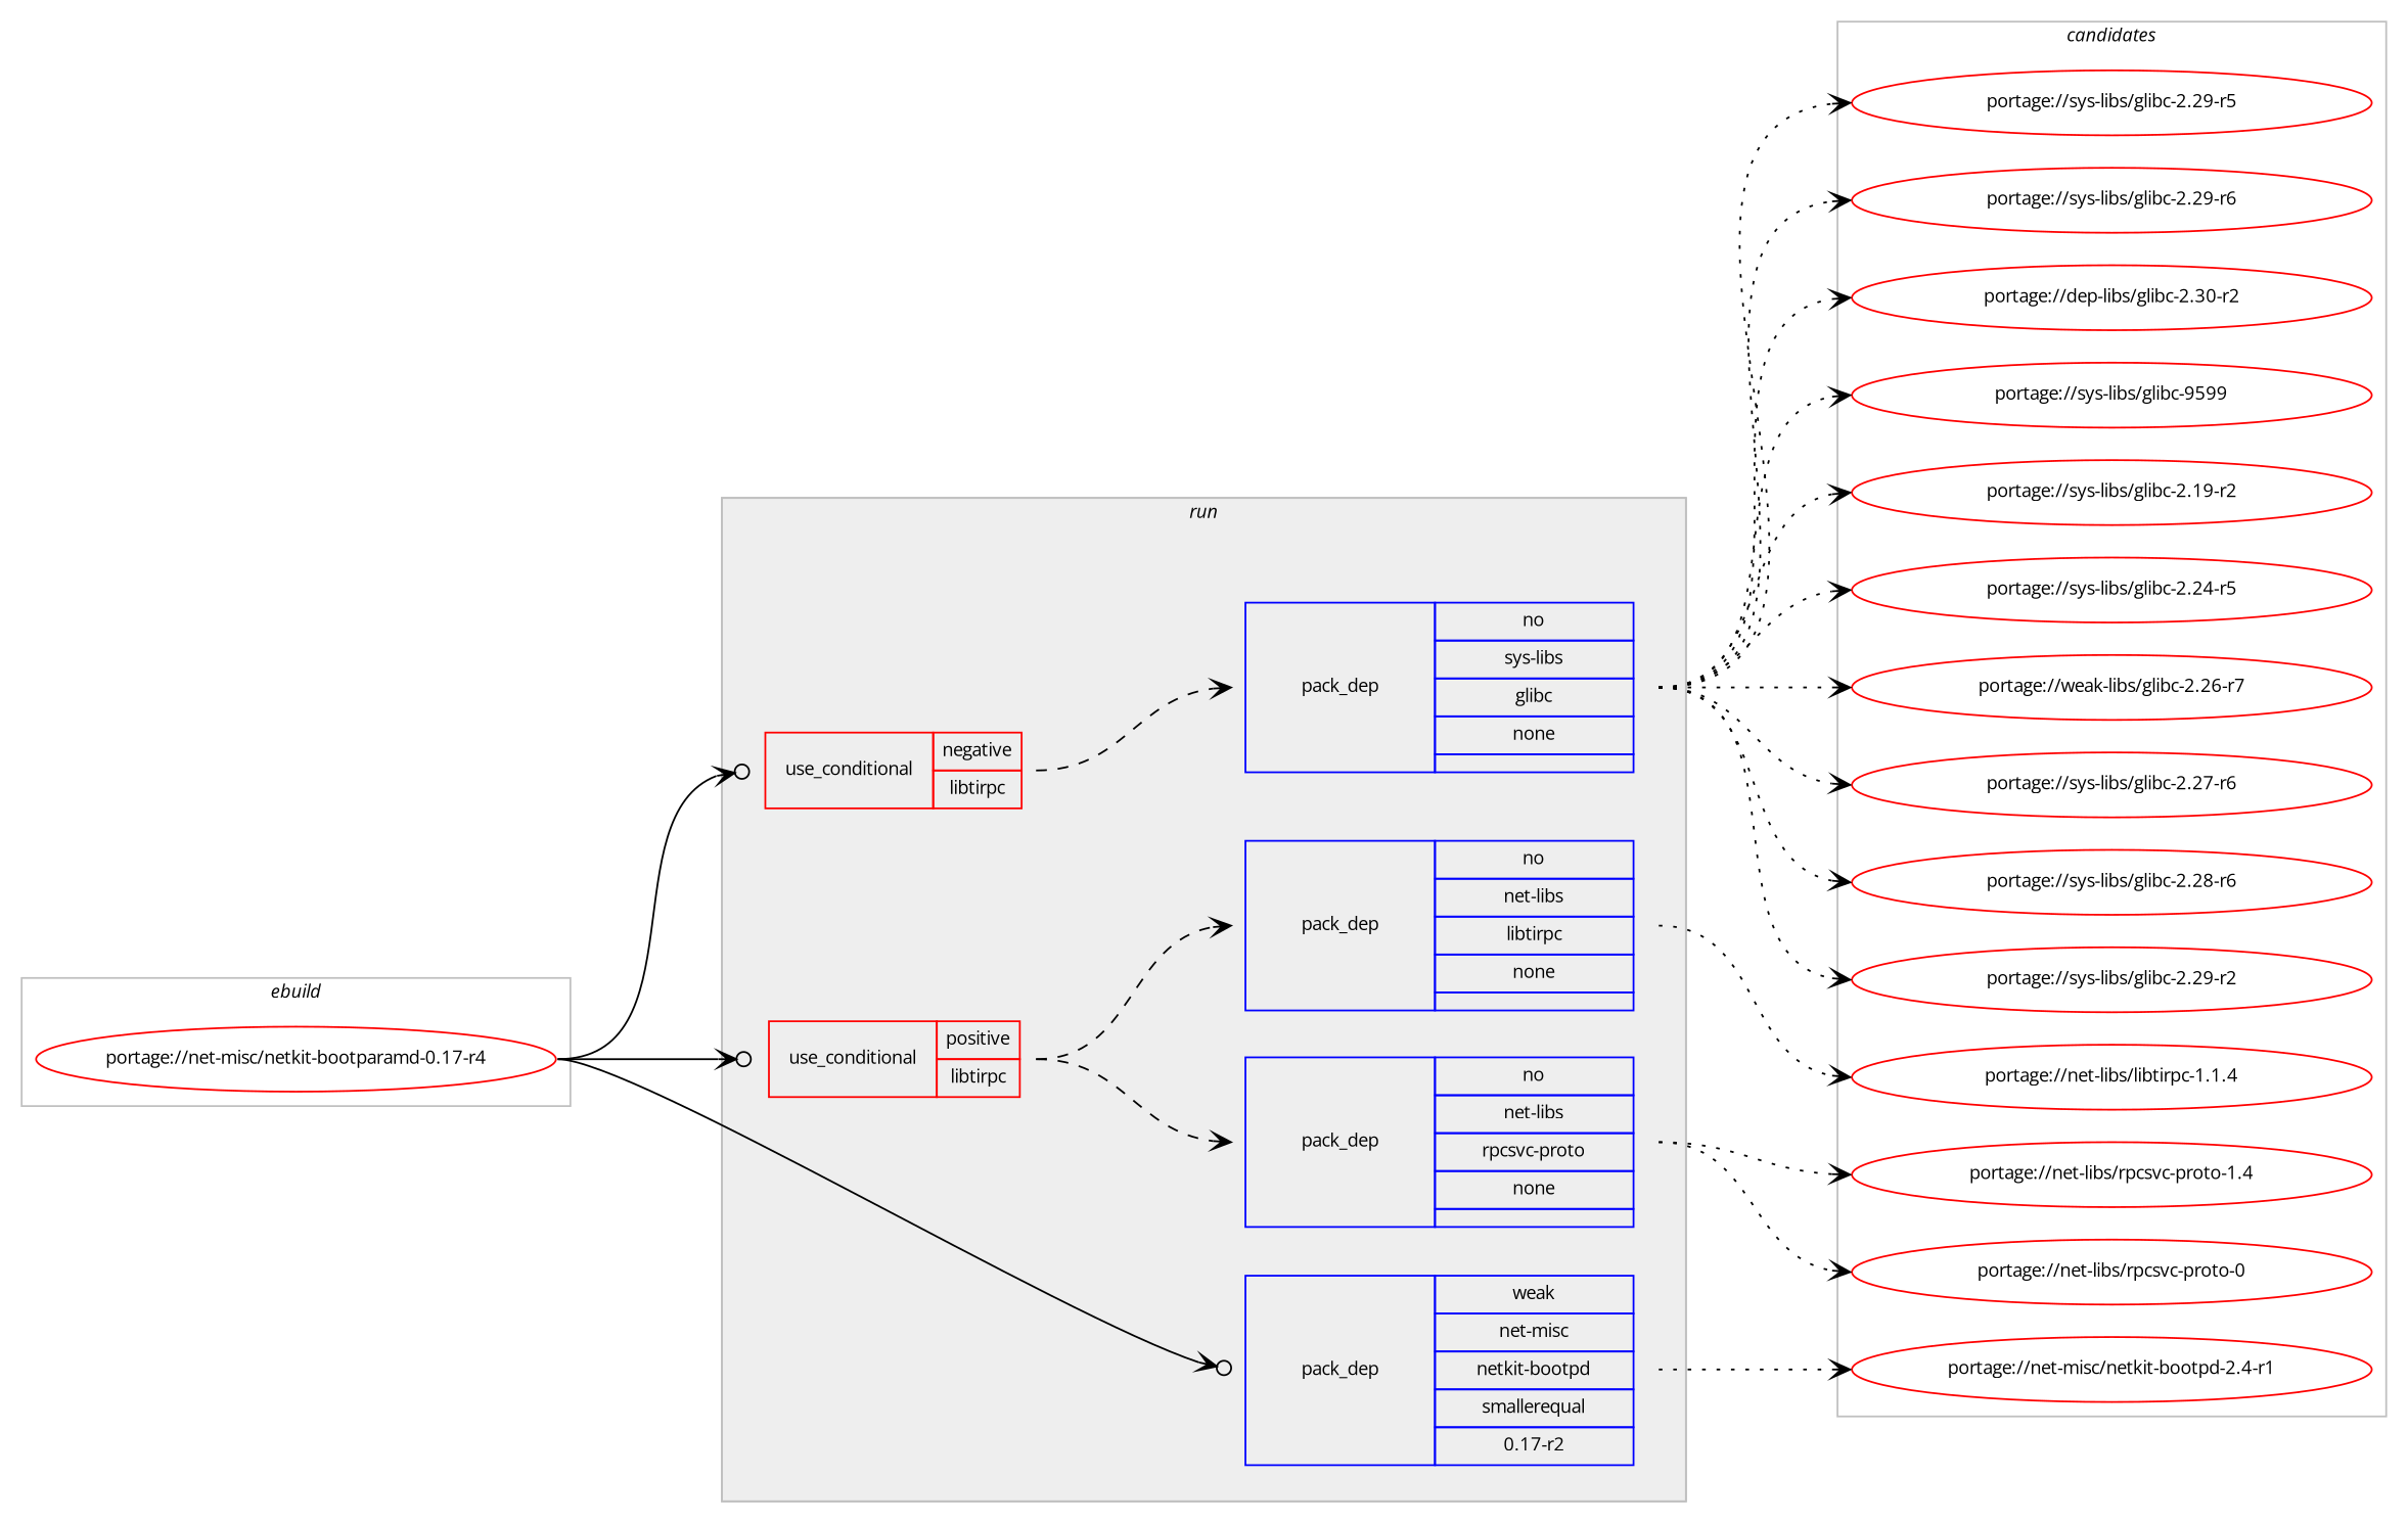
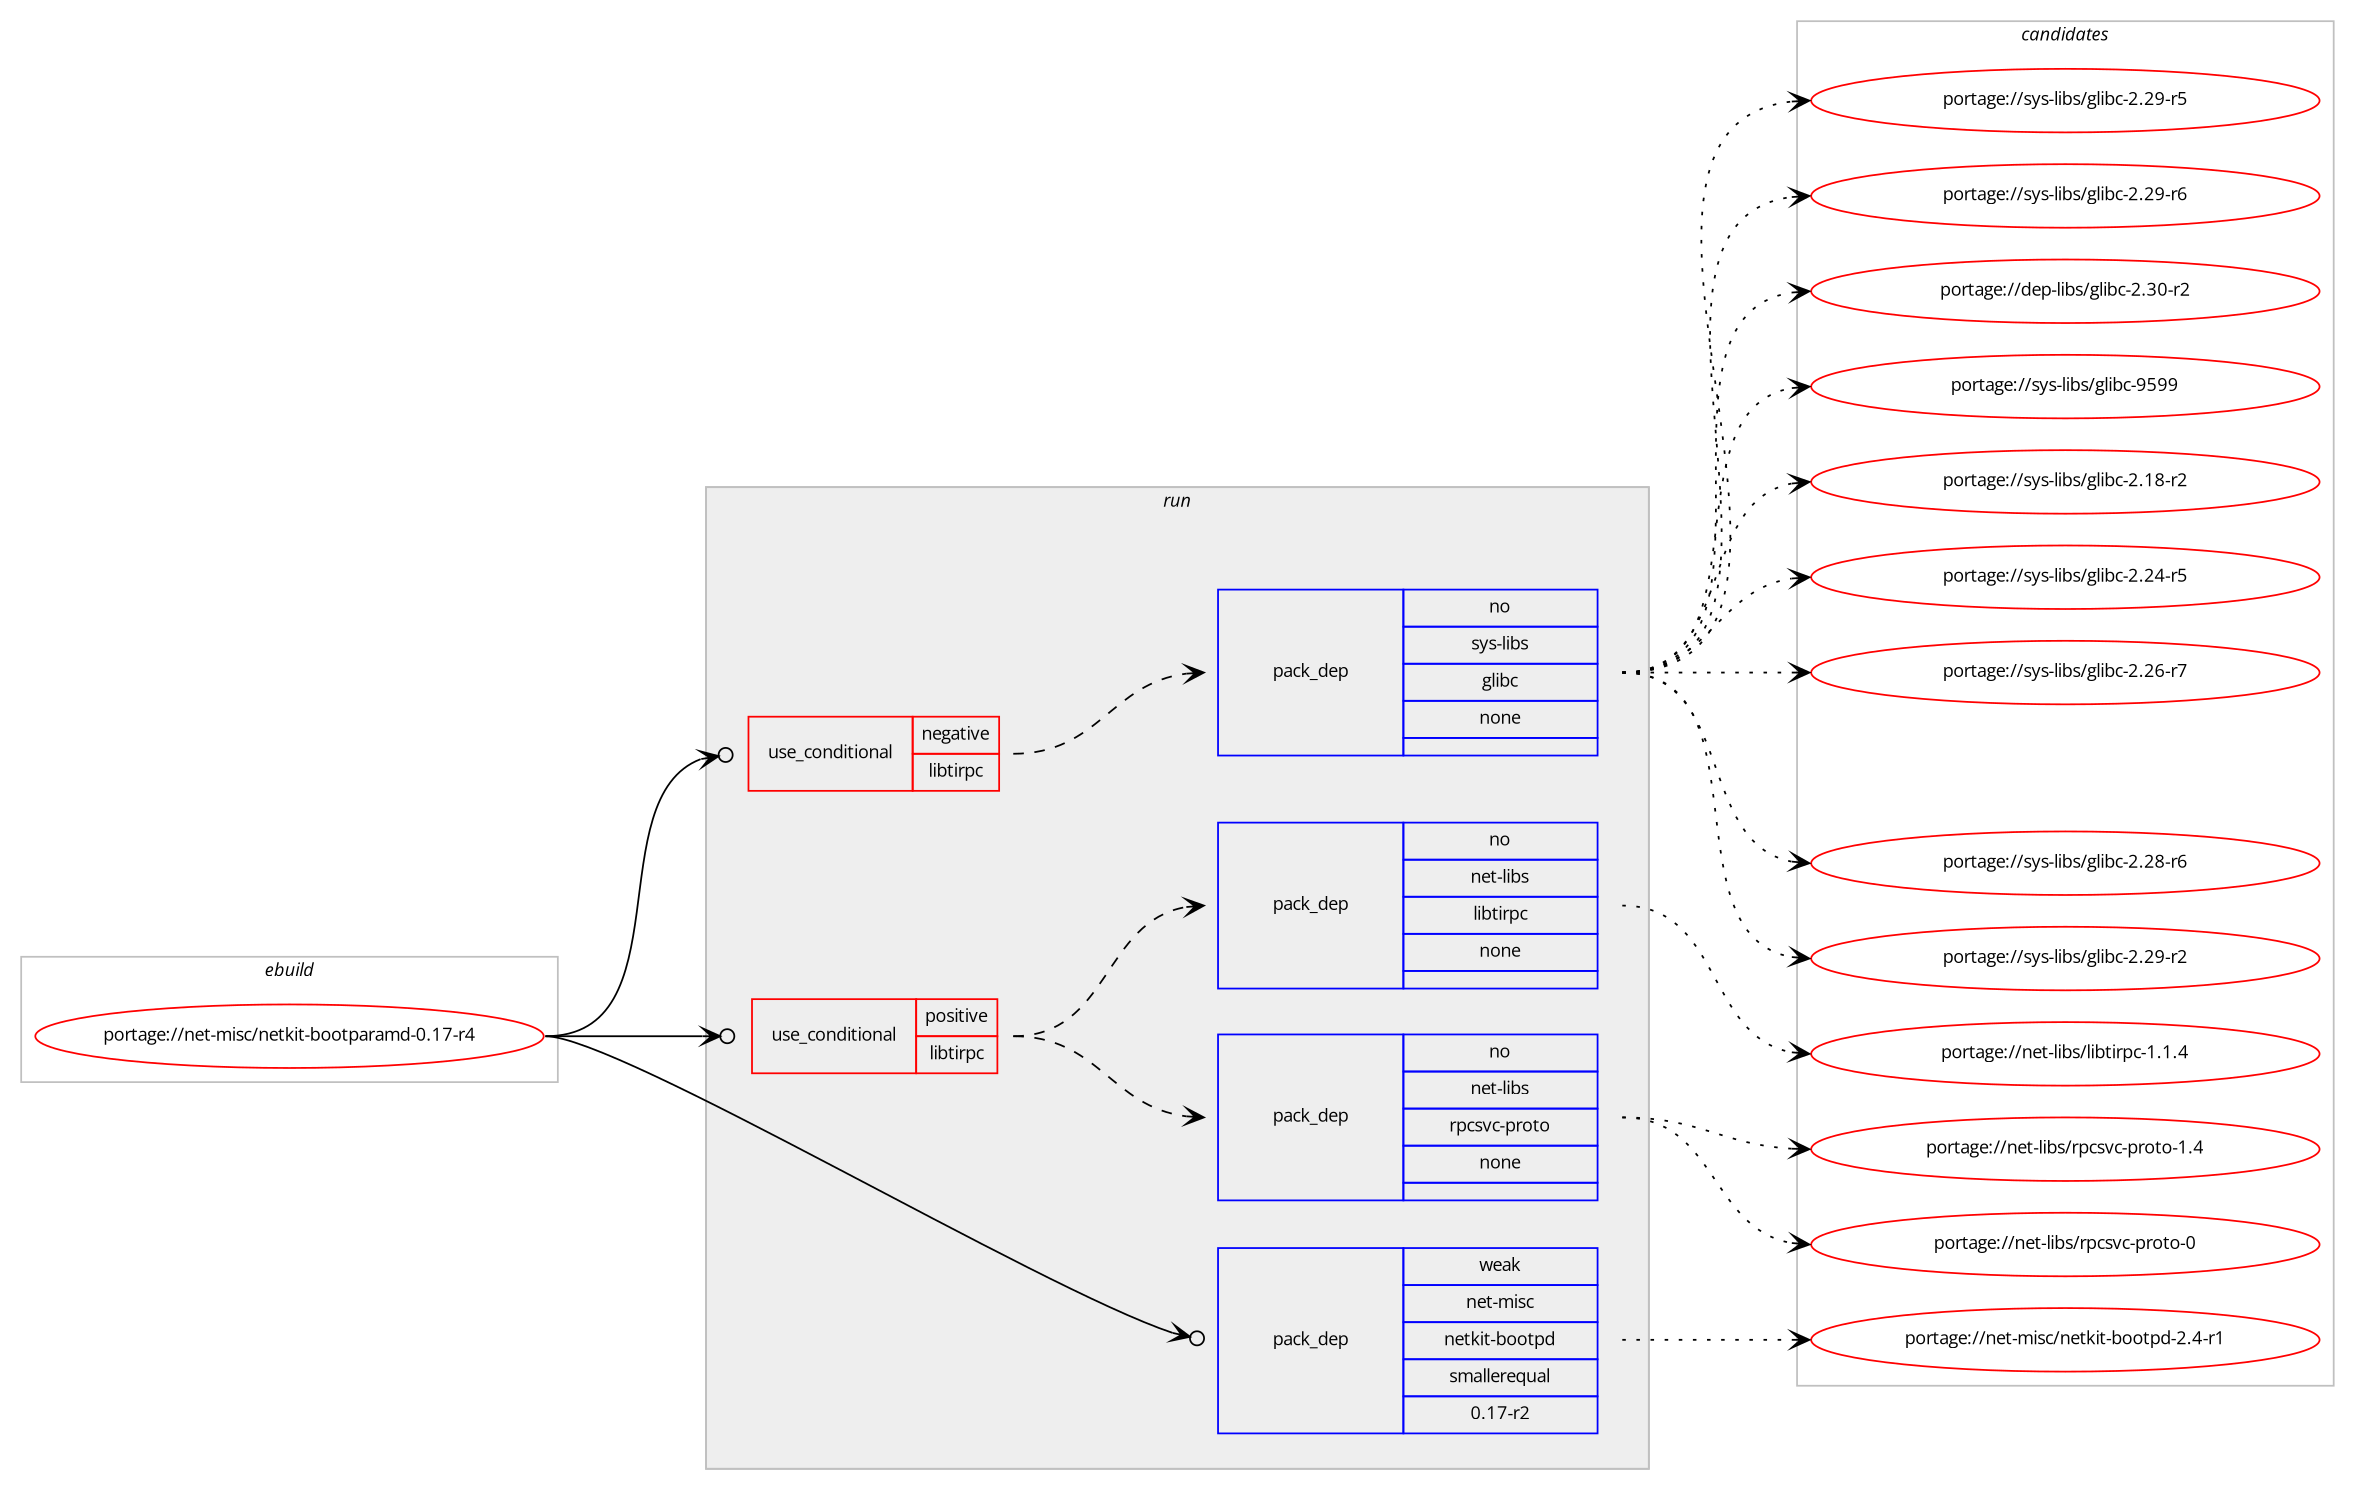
  digraph {
    compound=true
    concentrate=true
    fontname="Open Sans"
    fontsize=10
    newrank=true
    rankdir=LR
    ranksep=1.5
    node [color=red fontname="Open Sans" fontsize=10]
    edge [arrowhead=vee fontname="Open Sans" headport=w style=dotted tailport=e weight=100]
    n1 [label="portage://net-misc/netkit-bootparamd-0.17-r4" width=4]
    n2 [color=blue label=<<TABLE BORDER="0" CELLBORDER="1" CELLSPACING="0" CELLPADDING="4" WIDTH="220"><TR><TD ROWSPAN="6" CELLPADDING="30">pack_dep</TD></TR><TR><TD WIDTH="110">no</TD></TR><TR><TD>sys-libs</TD></TR><TR><TD>glibc</TD></TR><TR><TD>none</TD></TR><TR><TD></TD></TR></TABLE>> shape=none]
    n3 [label=<<TABLE BORDER="0" CELLBORDER="1" CELLSPACING="0" CELLPADDING="4"><TR><TD ROWSPAN="3" CELLPADDING="10">use_conditional</TD></TR><TR><TD>negative</TD></TR><TR><TD>libtirpc</TD></TR></TABLE>> shape=none]
    n4 [color=blue label=<<TABLE BORDER="0" CELLBORDER="1" CELLSPACING="0" CELLPADDING="4" WIDTH="220"><TR><TD ROWSPAN="6" CELLPADDING="30">pack_dep</TD></TR><TR><TD WIDTH="110">no</TD></TR><TR><TD>net-libs</TD></TR><TR><TD>rpcsvc-proto</TD></TR><TR><TD>none</TD></TR><TR><TD></TD></TR></TABLE>> shape=none]
    n5 [color=blue label=<<TABLE BORDER="0" CELLBORDER="1" CELLSPACING="0" CELLPADDING="4" WIDTH="220"><TR><TD ROWSPAN="6" CELLPADDING="30">pack_dep</TD></TR><TR><TD WIDTH="110">no</TD></TR><TR><TD>net-libs</TD></TR><TR><TD>libtirpc</TD></TR><TR><TD>none</TD></TR><TR><TD></TD></TR></TABLE>> shape=none]
    n6 [label=<<TABLE BORDER="0" CELLBORDER="1" CELLSPACING="0" CELLPADDING="4"><TR><TD ROWSPAN="3" CELLPADDING="10">use_conditional</TD></TR><TR><TD>positive</TD></TR><TR><TD>libtirpc</TD></TR></TABLE>> shape=none]
    n7 [color=blue label=<<TABLE BORDER="0" CELLBORDER="1" CELLSPACING="0" CELLPADDING="4" WIDTH="220"><TR><TD ROWSPAN="6" CELLPADDING="30">pack_dep</TD></TR><TR><TD WIDTH="110">weak</TD></TR><TR><TD>net-misc</TD></TR><TR><TD>netkit-bootpd</TD></TR><TR><TD>smallerequal</TD></TR><TR><TD>0.17-r2</TD></TR></TABLE>> shape=none]
-   n8 [label="portage://sys-libs/glibc-2.19-r2" width=4]
+   n8 [label="portage://sys-libs/glibc-2.18-r2" width=4]
    n9 [label="portage://sys-libs/glibc-2.24-r5" width=4]
-   n10 [label="portage://weak-libs/glibc-2.26-r7" width=4]
-   n11 [label="portage://sys-libs/glibc-2.27-r6" width=4]
+   n10 [label="portage://sys-libs/glibc-2.26-r7" width=4]
    n12 [label="portage://sys-libs/glibc-2.28-r6" width=4]
    n13 [label="portage://sys-libs/glibc-2.29-r2" width=4]
    n14 [label="portage://sys-libs/glibc-2.29-r5" width=4]
    n15 [label="portage://sys-libs/glibc-2.29-r6" width=4]
    n16 [label="portage://dep-libs/glibc-2.30-r2" width=4]
    n17 [label="portage://sys-libs/glibc-9599" width=4]
    n18 [label="portage://net-libs/rpcsvc-proto-0" width=4]
    n19 [label="portage://net-libs/rpcsvc-proto-1.4" width=4]
    n20 [label="portage://net-libs/libtirpc-1.1.4" width=4]
    n21 [label="portage://net-misc/netkit-bootpd-2.4-r1" width=4]
    subgraph cluster_1 {
      color=gray
      label=<<i>ebuild</i>>
      rank=same
      n1
    }
    subgraph cluster_2 {
      color=gray
      label=<<i>dependencies</i>>
      subgraph cluster_3 {
        color=gray
        fillcolor="#eeeeee"
        label=<<i>compile</i>>
        style=filled
      }
      subgraph cluster_4 {
        color=gray
        fillcolor="#eeeeee"
        label=<<i>compile and run</i>>
        style=filled
        subgraph sub_5 {
          color=gray
          fillcolor="#eeeeee"
          label=<<i>compile and run</i>>
          style=filled
          n3
          subgraph sub_6 {
            color=gray
            fillcolor="#eeeeee"
            label=<<i>compile and run</i>>
            style=filled
            n2
          }
        }
        subgraph sub_7 {
          color=gray
          fillcolor="#eeeeee"
          label=<<i>compile and run</i>>
          style=filled
          n6
          subgraph sub_8 {
            color=gray
            fillcolor="#eeeeee"
            label=<<i>compile and run</i>>
            style=filled
            n4
          }
          subgraph sub_9 {
            color=gray
            fillcolor="#eeeeee"
            label=<<i>compile and run</i>>
            style=filled
            n5
          }
        }
        subgraph sub_10 {
          color=gray
          fillcolor="#eeeeee"
          label=<<i>compile and run</i>>
          style=filled
          n7
        }
      }
      subgraph cluster_11 {
        color=gray
        fillcolor="#eeeeee"
        label=<<i>run</i>>
        style=filled
      }
    }
    subgraph cluster_12 {
      color=gray
      label=<<i>candidates</i>>
      rank=same
      subgraph sub_13 {
        color=black
        label=<<i>candidates</i>>
        nodesep=1
        rank=same
        n8
        n9
        n10
-       n11
        n12
        n13
        n14
        n15
        n16
        n17
      }
      subgraph sub_14 {
        color=black
        label=<<i>candidates</i>>
        nodesep=1
        rank=same
        n18
        n19
      }
      subgraph sub_15 {
        color=black
        label=<<i>candidates</i>>
        nodesep=1
        rank=same
        n20
      }
      subgraph sub_16 {
        color=black
        label=<<i>candidates</i>>
        nodesep=1
        rank=same
        n21
      }
    }
    n1 -> n3 [arrowhead=odotvee style=solid weight=20]
    n1 -> n6 [arrowhead=odotvee style=solid weight=20]
    n1 -> n7 [arrowhead=odotvee style=solid weight=20]
    n2 -> n8
    n2 -> n9
    n2 -> n10
-   n2 -> n11
    n2 -> n12
    n2 -> n13
    n2 -> n14
    n2 -> n15
    n2 -> n16
    n2 -> n17
    n3 -> n2 [style=dashed weight=20]
    n4 -> n18
    n4 -> n19
    n5 -> n20
    n6 -> n4 [style=dashed weight=20]
    n6 -> n5 [style=dashed weight=20]
    n7 -> n21
  }
